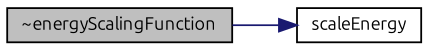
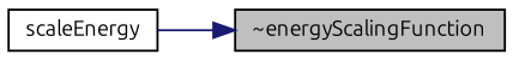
  digraph {
    rankdir=LR
    fontname=Ubuntu
    node [color=black fontname=Ubuntu fontsize=10 shape=record]
    n1 [fillcolor=grey75 fontcolor=black height=0.2 label="~energyScalingFunction" style=filled width=0.4]
    n2 [height=0.2 label=scaleEnergy width=0.4]
-   n1 -> n2 [color=midnightblue fontname=Ubuntu fontsize=10 labelfontname=Helvetica labelfontsize=10 style=solid]
+   n2 -> n1 [color=midnightblue fontname=Ubuntu fontsize=10 labelfontname=Helvetica labelfontsize=10 style=solid]
  }
